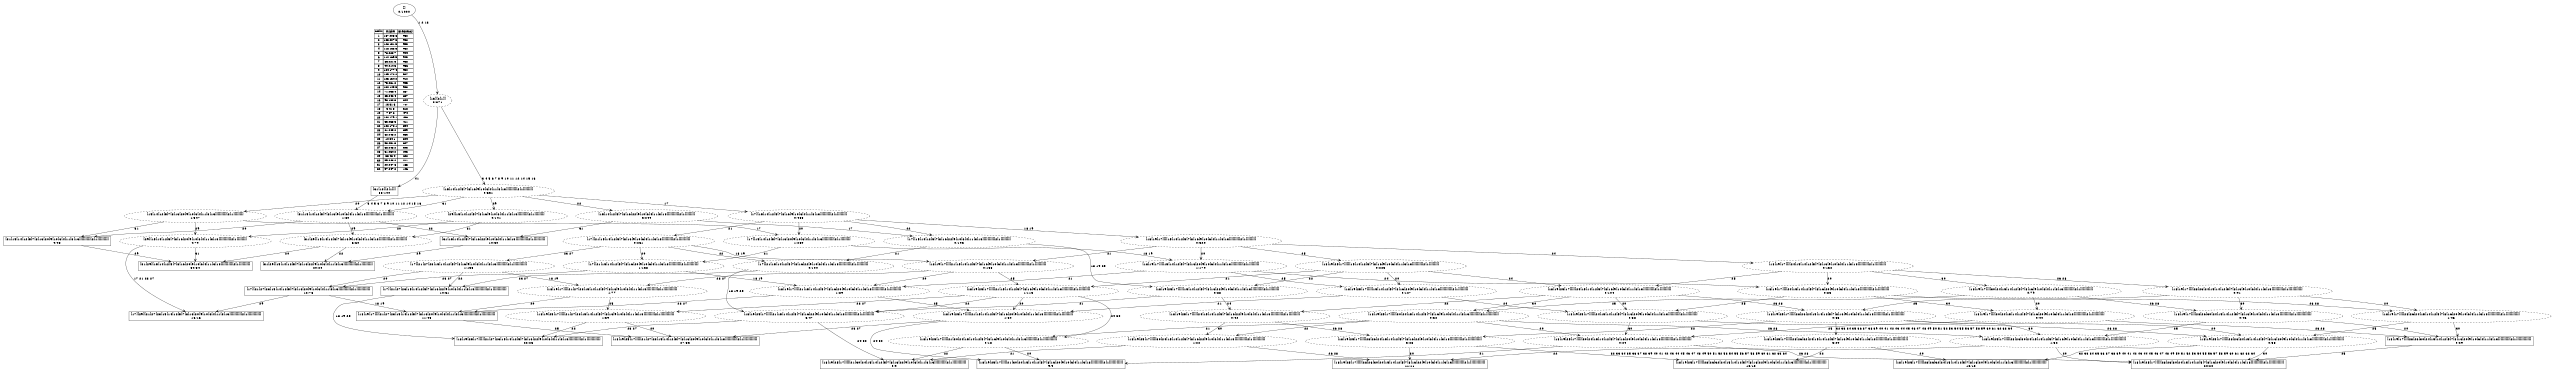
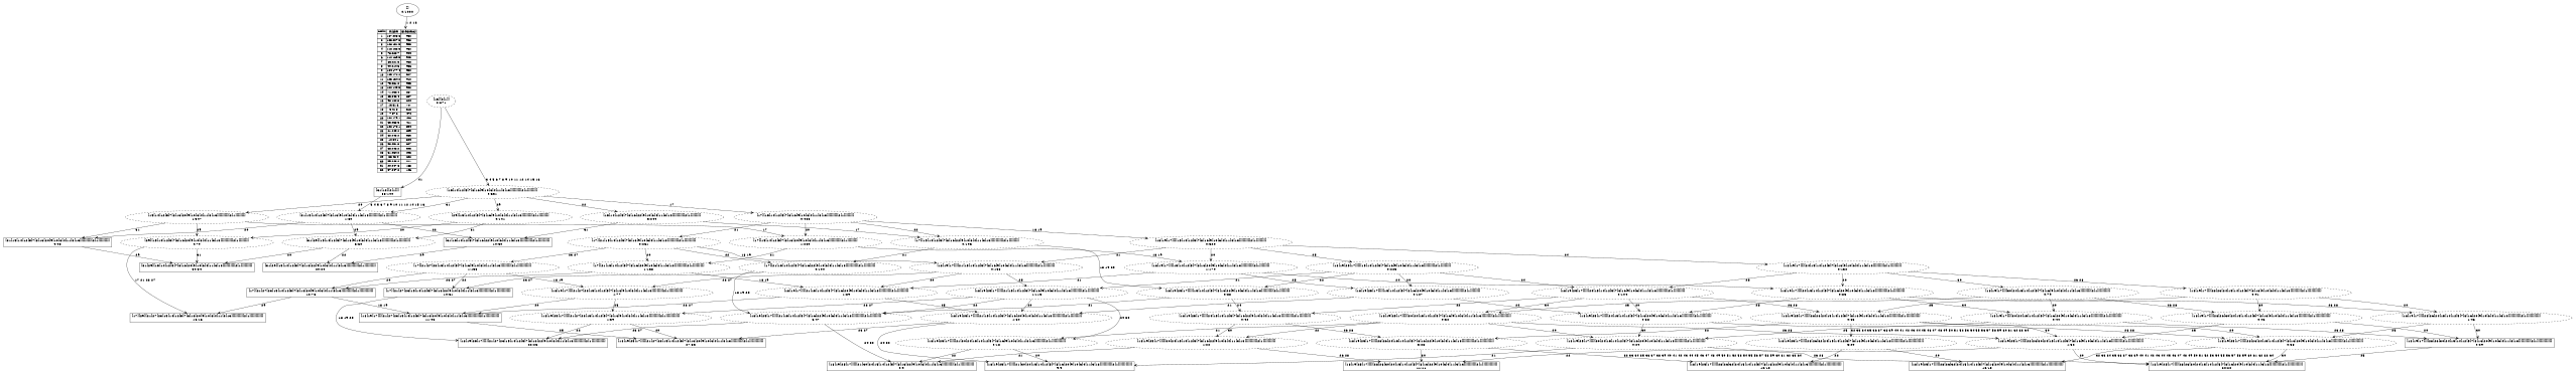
  digraph {
    nodesep=0.5
    node [style=dashed]
    edge [arrowhead=vee]
    n1 [fontsize=11 label=< <table border="0" cellborder="1" cellspacing="0"><tr><td>Helix</td><td>Triplet</td><td>Frequency</td></tr> <tr><td>1</td><td>187 203 6</td><td>982</td></tr> <tr><td>2</td><td>183 207 3</td><td>962</td></tr> <tr><td>3</td><td>128 151 5</td><td>955</td></tr> <tr><td>4</td><td>118 163 5</td><td>952</td></tr> <tr><td>5</td><td>78 228 7</td><td>944</td></tr> <tr><td>6</td><td>112 169 5</td><td>943</td></tr> <tr><td>7</td><td>86 221 5</td><td>938</td></tr> <tr><td>8</td><td>90 214 5</td><td>936</td></tr> <tr><td>9</td><td>104 177 4</td><td>930</td></tr> <tr><td>10</td><td>109 172 2</td><td>927</td></tr> <tr><td>11</td><td>125 154 2</td><td>912</td></tr> <tr><td>12</td><td>75 231 2</td><td>905</td></tr> <tr><td>13</td><td>130 145 5</td><td>903</td></tr> <tr><td>14</td><td>71 236 4</td><td>887</td></tr> <tr><td>15</td><td>65 242 4</td><td>867</td></tr> <tr><td>16</td><td>98 182 3</td><td>844</td></tr> <tr><td>17</td><td>13 31 6</td><td>747</td></tr> <tr><td>18</td><td>3 41 3</td><td>518</td></tr> <tr><td>19</td><td>7 37 2</td><td>474</td></tr> <tr><td>20</td><td>102 179 1</td><td>466</td></tr> <tr><td>21</td><td>53 253 3</td><td>411</td></tr> <tr><td>22</td><td>102 178 1</td><td>394</td></tr> <tr><td>23</td><td>61 245 2</td><td>359</td></tr> <tr><td>24</td><td>62 245 2</td><td>353</td></tr> <tr><td>25</td><td>10 34 1</td><td>344</td></tr> <tr><td>26</td><td>53 251 3</td><td>327</td></tr> <tr><td>27</td><td>58 248 2</td><td>305</td></tr> <tr><td>28</td><td>51 254 2</td><td>295</td></tr> <tr><td>29</td><td>33 48 4</td><td>222</td></tr> <tr><td>30</td><td>59 248 2</td><td>211</td></tr> <tr><td>31</td><td>20 247 6</td><td>165</td></tr> <tr><td>32</td><td>57 247 2</td><td>146</td></tr> </table>> shape=plaintext style=""]
    n2 [label="[31[29][15[14[12[5[7[8[16[20[9[10[6[4[11[3[13]]]]]]]]][2[1]]]]]]]]]\n34/34" shape=box style=""]
    n3 [label="[31[13][2[1]]]\n33/140" shape=box style=""]
    n4 [label="[31[15[14[12[5[7[8[16[9[10[6[4[11[3[13]]]]]]]][2[1]]]]]]]]]\n1/80"]
    n5 [label="[31[15[14[12[5[7[8[16[22[9[10[6[4[11[3[13]]]]]]]]][2[1]]]]]]]]]\n10/30" shape=box style=""]
    n6 [label="[31[15[14[12[5[7[8[16[20[9[10[6[4[11[3[13]]]]]]]]][2[1]]]]]]]]]\n9/43" shape=box style=""]
    n7 [label="[31[29][15[14[12[5[7[8[16[9[10[6[4[11[3[13]]]]]]]][2[1]]]]]]]]]\n6/60"]
    n8 [label="[18[19[25[17]]]][21[27[23[15[14[12[5[7[8[16[20[9[10[6[4[11[3[13]]]]]]]]][2[1]]]]]]]]]]]\n27/33" shape=box style=""]
    n9 [label="[18[19[25[17]]]][21[27[23[15[14[12[5[7[8[16[22[9[10[6[4[11[3[13]]]]]]]]][2[1]]]]]]]]]]]\n22/25" shape=box style=""]
    n10 [label="[31[29][15[14[12[5[7[8[16[22[9[10[6[4[11[3[13]]]]]]]]][2[1]]]]]]]]]\n20/20" shape=box style=""]
    n11 [label="[18[19[25[17]]]][28[26[30[24[15[14[12[5[7[8[16[20[9[10[6[4[11[3[13]]]]]]]]][2[1]]]]]]]]]]]]\n20/20" shape=box style=""]
    n12 [label="[17][29][21[27[23[15[14[12[5[7[8[16[20[9[10[6[4[11[3[13]]]]]]]]][2[1]]]]]]]]]]]\n16/16" shape=box style=""]
    n13 [label="[18[19[25[17]]]][28[26[32[24[15[14[12[5[7[8[16[22[9[10[6[4[11[3[13]]]]]]]]][2[1]]]]]]]]]]]]\n13/13" shape=box style=""]
    n14 [label="[18[19[25[17]]]][28[26[32[24[15[14[12[5[7[8[16[20[9[10[6[4[11[3[13]]]]]]]]][2[1]]]]]]]]]]]]\n13/13" shape=box style=""]
    n15 [label="[17][21[27[23[15[14[12[5[7[8[16[20[9[10[6[4[11[3[13]]]]]]]]][2[1]]]]]]]]]]]\n12/76" shape=box style=""]
    n16 [label="[18[19[17]]][21[27[23[15[14[12[5[7[8[16[20[9[10[6[4[11[3[13]]]]]]]]][2[1]]]]]]]]]]]\n11/45" shape=box style=""]
    n17 [label="[18[19[25[17]]]][28[26[30[24[15[14[12[5[7[8[16[22[9[10[6[4[11[3[13]]]]]]]]][2[1]]]]]]]]]]]]\n11/11" shape=box style=""]
    n18 [label="[17][21[27[23[15[14[12[5[7[8[16[22[9[10[6[4[11[3[13]]]]]]]]][2[1]]]]]]]]]]]\n10/51" shape=box style=""]
    n19 [label="[18[19[25[17]]]][21[30[24[15[14[12[5[7[8[16[20[9[10[6[4[11[3[13]]]]]]]]][2[1]]]]]]]]]]]\n9/9" shape=box style=""]
    n20 [label="[18[19[25[17]]]][21[30[24[15[14[12[5[7[8[16[22[9[10[6[4[11[3[13]]]]]]]]][2[1]]]]]]]]]]]\n9/9" shape=box style=""]
    n21 [label="[18[19[17]]][28[26[30[24[15[14[12[5[7[8[16[20[9[10[6[4[11[3[13]]]]]]]]][2[1]]]]]]]]]]]]\n9/29" shape=box style=""]
    n22 [label="[15[14[12[5[7[8[16[20[9[10[6[4[11[3[13]]]]]]]]][2[1]]]]]]]]\n1/347"]
    n23 [label="[29][15[14[12[5[7[8[16[20[9[10[6[4[11[3[13]]]]]]]]][2[1]]]]]]]]\n4/79"]
    n24 [label="[17][15[14[12[5[7[8[16[20[9[10[6[4[11[3[13]]]]]]]]][2[1]]]]]]]]\n1/269"]
    n25 [label="[18[19[17]]][15[14[12[5[7[8[16[20[9[10[6[4[11[3[13]]]]]]]]][2[1]]]]]]]]\n1/179"]
    n26 [label="[17][21[15[14[12[5[7[8[16[20[9[10[6[4[11[3[13]]]]]]]]][2[1]]]]]]]]]\n1/138"]
    n27 [label="[15[14[12[5[7[8[16[9[10[6[4[11[3[13]]]]]]]][2[1]]]]]]]]\n0/631"]
    n28 [label="[15[14[12[5[7[8[16[22[9[10[6[4[11[3[13]]]]]]]]][2[1]]]]]]]]\n3/249"]
    n29 [label="[29][15[14[12[5[7[8[16[9[10[6[4[11[3[13]]]]]]]][2[1]]]]]]]]\n0/141"]
    n30 [label="[17][15[14[12[5[7[8[16[9[10[6[4[11[3[13]]]]]]]][2[1]]]]]]]]\n0/488"]
    n31 [label="[17][15[14[12[5[7[8[16[22[9[10[6[4[11[3[13]]]]]]]]][2[1]]]]]]]]\n0/195"]
    n32 [label="[18[19[17]]][15[14[12[5[7[8[16[9[10[6[4[11[3[13]]]]]]]][2[1]]]]]]]]\n0/320"]
    n33 [label="[17][21[15[14[12[5[7[8[16[9[10[6[4[11[3[13]]]]]]]][2[1]]]]]]]]]\n0/251"]
    n34 [label="[13][2[1]]\n0/871"]
    n35 [label="[18[19[25[17]]]][21[27[23[15[14[12[5[7[8[16[9[10[6[4[11[3[13]]]]]]]][2[1]]]]]]]]]]]\n1/59"]
    n36 [label="[18[19[25[17]]]][15[14[12[5[7[8[16[20[9[10[6[4[11[3[13]]]]]]]]][2[1]]]]]]]]\n0/127"]
    n37 [label="[18[19[25[17]]]][21[15[14[12[5[7[8[16[20[9[10[6[4[11[3[13]]]]]]]]][2[1]]]]]]]]]\n1/64"]
    n38 [label="[18[19[25[17]]]][24[15[14[12[5[7[8[16[20[9[10[6[4[11[3[13]]]]]]]]][2[1]]]]]]]]]\n0/58"]
    n39 [label="[18[19[25[17]]]][28[26[24[15[14[12[5[7[8[16[20[9[10[6[4[11[3[13]]]]]]]]][2[1]]]]]]]]]]]\n0/33"]
    n40 [label="[18[19[25[17]]]][30[24[15[14[12[5[7[8[16[20[9[10[6[4[11[3[13]]]]]]]]][2[1]]]]]]]]]]\n0/29"]
    n41 [label="[18[19[25[17]]]][15[14[12[5[7[8[16[9[10[6[4[11[3[13]]]]]]]][2[1]]]]]]]]\n0/223"]
    n42 [label="[18[19[25[17]]]][21[15[14[12[5[7[8[16[9[10[6[4[11[3[13]]]]]]]][2[1]]]]]]]]]\n1/113"]
    n43 [label="[18[19[25[17]]]][15[14[12[5[7[8[16[22[9[10[6[4[11[3[13]]]]]]]]][2[1]]]]]]]]\n0/88"]
    n44 [label="[18[19[25[17]]]][24[15[14[12[5[7[8[16[9[10[6[4[11[3[13]]]]]]]][2[1]]]]]]]]]\n0/104"]
    n45 [label="[18[19[25[17]]]][21[15[14[12[5[7[8[16[22[9[10[6[4[11[3[13]]]]]]]]][2[1]]]]]]]]]\n3/47"]
    n46 [label="[18[19[25[17]]]][21[30[24[15[14[12[5[7[8[16[9[10[6[4[11[3[13]]]]]]]][2[1]]]]]]]]]]]\n0/18"]
    n47 [label="[18[19[25[17]]]][24[15[14[12[5[7[8[16[22[9[10[6[4[11[3[13]]]]]]]]][2[1]]]]]]]]]\n0/42"]
    n48 [label="[18[19[25[17]]]][28[26[24[15[14[12[5[7[8[16[9[10[6[4[11[3[13]]]]]]]][2[1]]]]]]]]]]]\n0/65"]
    n49 [label="[18[19[25[17]]]][30[24[15[14[12[5[7[8[16[9[10[6[4[11[3[13]]]]]]]][2[1]]]]]]]]]]\n0/52"]
    n50 [label="[17][21[27[23[15[14[12[5[7[8[16[9[10[6[4[11[3[13]]]]]]]][2[1]]]]]]]]]]]\n1/133"]
    n51 [label="[18[19[17]]][21[27[23[15[14[12[5[7[8[16[9[10[6[4[11[3[13]]]]]]]][2[1]]]]]]]]]]]\n1/77"]
    n52 [label="[18[19[17]]][21[15[14[12[5[7[8[16[20[9[10[6[4[11[3[13]]]]]]]]][2[1]]]]]]]]]\n1/89"]
    n53 [label="[18[19[17]]][24[15[14[12[5[7[8[16[20[9[10[6[4[11[3[13]]]]]]]]][2[1]]]]]]]]]\n0/83"]
    n54 [label="[18[19[17]]][28[26[24[15[14[12[5[7[8[16[20[9[10[6[4[11[3[13]]]]]]]]][2[1]]]]]]]]]]]\n1/46"]
    n55 [label="[18[19[17]]][30[24[15[14[12[5[7[8[16[20[9[10[6[4[11[3[13]]]]]]]]][2[1]]]]]]]]]]\n0/44"]
    n56 [label="[17][21[15[14[12[5[7[8[16[22[9[10[6[4[11[3[13]]]]]]]]][2[1]]]]]]]]]\n0/100"]
    n57 [label="[18[19[25[17]]]][28[26[24[15[14[12[5[7[8[16[22[9[10[6[4[11[3[13]]]]]]]]][2[1]]]]]]]]]]]\n3/28"]
    n58 [label="[18[19[25[17]]]][30[24[15[14[12[5[7[8[16[22[9[10[6[4[11[3[13]]]]]]]]][2[1]]]]]]]]]]\n1/22"]
    n59 [label="[18[19[17]]][21[15[14[12[5[7[8[16[9[10[6[4[11[3[13]]]]]]]][2[1]]]]]]]]]\n0/158"]
    n60 [label="[18[19[17]]][24[15[14[12[5[7[8[16[9[10[6[4[11[3[13]]]]]]]][2[1]]]]]]]]]\n0/152"]
    n61 [label="[18[19[17]]][28[26[24[15[14[12[5[7[8[16[9[10[6[4[11[3[13]]]]]]]][2[1]]]]]]]]]]]\n0/91"]
    n62 [label="[18[19[17]]][30[24[15[14[12[5[7[8[16[9[10[6[4[11[3[13]]]]]]]][2[1]]]]]]]]]]\n0/79"]
    n63 [label="[18[19[25[17]]]][28[26[30[24[15[14[12[5[7[8[16[9[10[6[4[11[3[13]]]]]]]][2[1]]]]]]]]]]]]\n1/32"]
    n64 [label="[18[19[25[17]]]][28[26[32[24[15[14[12[5[7[8[16[9[10[6[4[11[3[13]]]]]]]][2[1]]]]]]]]]]]]\n3/29"]
    n65 [label="[18[19[17]]][28[26[30[24[15[14[12[5[7[8[16[9[10[6[4[11[3[13]]]]]]]][2[1]]]]]]]]]]]]\n0/46"]
    n66 [label="[]\n0/1000" style=""]
    n3 -> n4 [label="3 4 5 6 7 8 9 10 11 12 14 15 16 "]
    n4 -> n5 [label="22 "]
    n4 -> n6 [label="20 "]
    n4 -> n7 [label="29 "]
    n5 -> n10 [label="29 "]
    n6 -> n2 [label="29 "]
    n7 -> n2 [label="20 "]
    n7 -> n10 [label="22 "]
    n15 -> n12 [label="29 "]
    n15 -> n16 [label="18 19 "]
    n16 -> n8 [label="25 "]
    n18 -> n9 [label="18 19 25 "]
    n21 -> n11 [label="25 "]
    n22 -> n6 [label="31 "]
    n22 -> n23 [label="29 "]
    n22 -> n24 [label="17 "]
    n23 -> n2 [label="31 "]
    n23 -> n12 [label="17 21 23 27 "]
    n24 -> n25 [label="18 19 "]
    n24 -> n26 [label="21 "]
    n25 -> n36 [label="25 "]
    n25 -> n52 [label="21 "]
    n25 -> n53 [label="24 "]
    n26 -> n15 [label="23 27 "]
    n26 -> n52 [label="18 19 "]
    n27 -> n4 [label="31 "]
    n27 -> n22 [label="20 "]
    n27 -> n28 [label="22 "]
    n27 -> n29 [label="29 "]
    n27 -> n30 [label="17 "]
    n28 -> n5 [label="31 "]
    n28 -> n31 [label="17 "]
    n29 -> n7 [label="31 "]
    n29 -> n23 [label="20 "]
    n30 -> n24 [label="20 "]
    n30 -> n31 [label="22 "]
    n30 -> n32 [label="18 19 "]
    n30 -> n33 [label="21 "]
    n31 -> n43 [label="18 19 25 "]
    n31 -> n56 [label="21 "]
    n32 -> n25 [label="20 "]
    n32 -> n41 [label="25 "]
    n32 -> n59 [label="21 "]
    n32 -> n60 [label="24 "]
    n33 -> n26 [label="20 "]
    n33 -> n50 [label="23 27 "]
    n33 -> n56 [label="22 "]
    n33 -> n59 [label="18 19 "]
    n34 -> n3 [label="41 "]
    n34 -> n27 [label="3 4 5 6 7 8 9 10 11 12 14 15 16 "]
    n35 -> n8 [label="20 "]
    n35 -> n9 [label="22 "]
    n36 -> n37 [label="21 "]
    n36 -> n38 [label="24 "]
    n37 -> n8 [label="23 27 "]
    n37 -> n19 [label="24 30 "]
    n38 -> n39 [label="26 28 "]
    n38 -> n40 [label="30 "]
    n39 -> n11 [label="30 "]
    n39 -> n14 [label="32 33 34 35 36 37 38 39 40 41 42 43 44 45 46 47 48 49 50 51 52 53 54 55 56 57 58 59 60 61 62 63 64 "]
    n40 -> n11 [label="26 28 "]
    n40 -> n19 [label="21 "]
    n41 -> n36 [label="20 "]
    n41 -> n42 [label="21 "]
    n41 -> n43 [label="22 "]
    n41 -> n44 [label="24 "]
    n42 -> n35 [label="23 27 "]
    n42 -> n37 [label="20 "]
    n42 -> n45 [label="22 "]
    n42 -> n46 [label="24 30 "]
    n43 -> n45 [label="21 "]
    n43 -> n47 [label="24 "]
    n44 -> n38 [label="20 "]
    n44 -> n47 [label="22 "]
    n44 -> n48 [label="26 28 "]
    n44 -> n49 [label="30 "]
    n45 -> n9 [label="23 27 "]
    n45 -> n20 [label="24 30 "]
    n46 -> n19 [label="20 "]
    n46 -> n20 [label="22 "]
    n47 -> n57 [label="26 28 "]
    n47 -> n58 [label="30 "]
    n48 -> n39 [label="20 "]
    n48 -> n57 [label="22 "]
    n48 -> n63 [label="30 "]
    n48 -> n64 [label="32 33 34 35 36 37 38 39 40 41 42 43 44 45 46 47 48 49 50 51 52 53 54 55 56 57 58 59 60 61 62 63 64 "]
    n49 -> n40 [label="20 "]
    n49 -> n46 [label="21 "]
    n49 -> n58 [label="22 "]
    n49 -> n63 [label="26 28 "]
    n50 -> n15 [label="20 "]
    n50 -> n18 [label="22 "]
    n50 -> n51 [label="18 19 "]
    n51 -> n16 [label="20 "]
    n51 -> n35 [label="25 "]
    n52 -> n16 [label="23 27 "]
    n52 -> n37 [label="25 "]
    n53 -> n38 [label="25 "]
    n53 -> n54 [label="26 28 "]
    n53 -> n55 [label="30 "]
    n54 -> n21 [label="30 "]
    n54 -> n39 [label="25 "]
    n55 -> n21 [label="26 28 "]
    n55 -> n40 [label="25 "]
    n56 -> n18 [label="23 27 "]
    n56 -> n45 [label="18 19 25 "]
    n57 -> n13 [label="32 33 34 35 36 37 38 39 40 41 42 43 44 45 46 47 48 49 50 51 52 53 54 55 56 57 58 59 60 61 62 63 64 "]
    n57 -> n17 [label="30 "]
    n58 -> n17 [label="26 28 "]
    n58 -> n20 [label="21 "]
    n59 -> n42 [label="25 "]
    n59 -> n51 [label="23 27 "]
    n59 -> n52 [label="20 "]
    n60 -> n44 [label="25 "]
    n60 -> n53 [label="20 "]
    n60 -> n61 [label="26 28 "]
    n60 -> n62 [label="30 "]
    n61 -> n48 [label="25 "]
    n61 -> n54 [label="20 "]
    n61 -> n65 [label="30 "]
    n62 -> n49 [label="25 "]
    n62 -> n55 [label="20 "]
    n62 -> n65 [label="26 28 "]
    n63 -> n11 [label="20 "]
    n63 -> n17 [label="22 "]
    n64 -> n13 [label="22 "]
    n64 -> n14 [label="20 "]
    n65 -> n21 [label="20 "]
    n65 -> n63 [label="25 "]
-   n66 -> n34 [label="1 2 13 "]
+   n66 -> n1 [label="1 2 13 "]
  }
